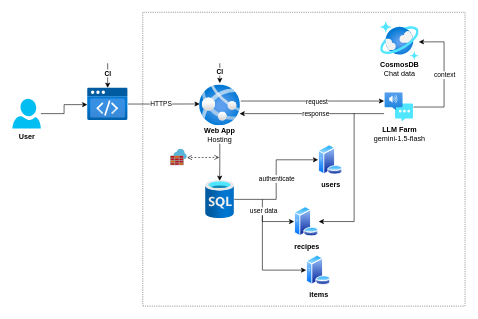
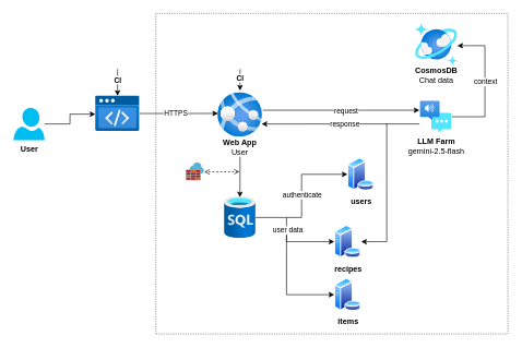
  <mxCell id="0" />
  <mxCell id="1" parent="0" />
  <mxCell id="2" value="" style="rounded=0;whiteSpace=wrap;html=1;fillColor=none;dashed=1;dashPattern=1 2;" parent="1" vertex="1"><mxGeometry x="237.5" y="20" width="537.5" height="490" as="geometry" /></mxCell>
  <mxCell id="3" value="" style="group" parent="1" vertex="1" connectable="0"><mxGeometry x="638" y="154" width="90" height="90" as="geometry" /></mxCell>
  <mxCell id="4" value="" style="image;aspect=fixed;html=1;points=[];align=center;fontSize=12;image=img/lib/azure2/ai_machine_learning/Speech_Services.svg;" parent="3" vertex="1"><mxGeometry x="2.93" width="48" height="48" as="geometry" /></mxCell>
- <mxCell id="5" value="&lt;b&gt;LLM Farm&lt;/b&gt;&lt;div&gt;gemini-1.5-flash&lt;/div&gt;" style="text;html=1;align=center;verticalAlign=middle;whiteSpace=wrap;rounded=0;" parent="3" vertex="1"><mxGeometry x="-17.07" y="49" width="90" height="40" as="geometry" /></mxCell>
+ <mxCell id="5" value="&lt;b&gt;LLM Farm&lt;/b&gt;&lt;div&gt;gemini-2.5-flash&lt;/div&gt;" style="text;html=1;align=center;verticalAlign=middle;whiteSpace=wrap;rounded=0;" parent="3" vertex="1"><mxGeometry x="-17.07" y="49" width="90" height="40" as="geometry" /></mxCell>
  <mxCell id="6" value="&lt;b&gt;User&lt;/b&gt;" style="verticalLabelPosition=bottom;html=1;verticalAlign=top;align=center;strokeColor=none;fillColor=#00BEF2;shape=mxgraph.azure.user;" parent="1" vertex="1"><mxGeometry x="20" y="164" width="47.5" height="50" as="geometry" /></mxCell>
  <mxCell id="7" value="" style="image;aspect=fixed;html=1;points=[];align=center;fontSize=12;image=img/lib/azure2/preview/Static_Apps.svg;" parent="1" vertex="1"><mxGeometry x="145" y="146" width="68" height="54" as="geometry" /></mxCell>
  <mxCell id="8" value="" style="shape=image;html=1;verticalAlign=top;verticalLabelPosition=bottom;labelBackgroundColor=#ffffff;imageAspect=0;aspect=fixed;image=https://cdn4.iconfinder.com/data/icons/ionicons/512/icon-social-github-128.png" parent="1" vertex="1"><mxGeometry x="330" y="33" width="72" height="72" as="geometry" /></mxCell>
  <mxCell id="9" style="edgeStyle=orthogonalEdgeStyle;rounded=0;orthogonalLoop=1;jettySize=auto;html=1;entryX=0;entryY=0.519;entryDx=0;entryDy=0;entryPerimeter=0;" parent="1" source="6" target="7" edge="1"><mxGeometry relative="1" as="geometry" /></mxCell>
  <mxCell id="10" value="" style="group" parent="1" vertex="1" connectable="0"><mxGeometry x="332" y="141" width="78" height="104" as="geometry" /></mxCell>
  <mxCell id="11" value="" style="image;aspect=fixed;html=1;points=[];align=center;fontSize=12;image=img/lib/azure2/app_services/App_Services.svg;" parent="10" vertex="1"><mxGeometry width="68" height="68" as="geometry" /></mxCell>
- <mxCell id="12" value="&lt;b style=&quot;forced-color-adjust: none; color: rgb(0, 0, 0); font-family: Helvetica; font-size: 12px; font-style: normal; font-variant-ligatures: normal; font-variant-caps: normal; letter-spacing: normal; orphans: 2; text-align: center; text-indent: 0px; text-transform: none; widows: 2; word-spacing: 0px; -webkit-text-stroke-width: 0px; white-space: nowrap; text-decoration-thickness: initial; text-decoration-style: initial; text-decoration-color: initial;&quot;&gt;Web App&lt;/b&gt;&lt;div style=&quot;forced-color-adjust: none; color: rgb(0, 0, 0); font-family: Helvetica; font-size: 12px; font-style: normal; font-variant-ligatures: normal; font-variant-caps: normal; font-weight: 400; letter-spacing: normal; orphans: 2; text-align: center; text-indent: 0px; text-transform: none; widows: 2; word-spacing: 0px; -webkit-text-stroke-width: 0px; white-space: nowrap; text-decoration-thickness: initial; text-decoration-style: initial; text-decoration-color: initial;&quot;&gt;Hosting&lt;/div&gt;" style="text;html=1;align=center;verticalAlign=middle;whiteSpace=wrap;rounded=0;" parent="10" vertex="1"><mxGeometry x="4" y="68" width="60" height="30" as="geometry" /></mxCell>
+ <mxCell id="12" value="&lt;b style=&quot;forced-color-adjust: none; color: rgb(0, 0, 0); font-family: Helvetica; font-size: 12px; font-style: normal; font-variant-ligatures: normal; font-variant-caps: normal; letter-spacing: normal; orphans: 2; text-align: center; text-indent: 0px; text-transform: none; widows: 2; word-spacing: 0px; -webkit-text-stroke-width: 0px; white-space: nowrap; text-decoration-thickness: initial; text-decoration-style: initial; text-decoration-color: initial;&quot;&gt;Web App&lt;/b&gt;&lt;div style=&quot;forced-color-adjust: none; color: rgb(0, 0, 0); font-family: Helvetica; font-size: 12px; font-style: normal; font-variant-ligatures: normal; font-variant-caps: normal; font-weight: 400; letter-spacing: normal; orphans: 2; text-align: center; text-indent: 0px; text-transform: none; widows: 2; word-spacing: 0px; -webkit-text-stroke-width: 0px; white-space: nowrap; text-decoration-thickness: initial; text-decoration-style: initial; text-decoration-color: initial;&quot;&gt;User&lt;/div&gt;" style="text;html=1;align=center;verticalAlign=middle;whiteSpace=wrap;rounded=0;" parent="10" vertex="1"><mxGeometry x="4" y="68" width="60" height="30" as="geometry" /></mxCell>
  <mxCell id="13" value="" style="group" parent="1" vertex="1" connectable="0"><mxGeometry x="321" y="368" width="90" height="94" as="geometry" /></mxCell>
  <mxCell id="14" value="" style="image;aspect=fixed;html=1;points=[];align=center;fontSize=12;image=img/lib/azure2/databases/SQL_Database.svg;" parent="13" vertex="1"><mxGeometry x="21" y="-68" width="48" height="64" as="geometry" /></mxCell>
  <mxCell id="15" style="edgeStyle=orthogonalEdgeStyle;rounded=0;orthogonalLoop=1;jettySize=auto;html=1;entryX=0.495;entryY=0.016;entryDx=0;entryDy=0;entryPerimeter=0;" parent="1" source="12" target="14" edge="1"><mxGeometry relative="1" as="geometry" /></mxCell>
  <mxCell id="16" style="edgeStyle=orthogonalEdgeStyle;rounded=0;orthogonalLoop=1;jettySize=auto;html=1;entryX=0.007;entryY=0.469;entryDx=0;entryDy=0;entryPerimeter=0;" parent="1" source="7" target="11" edge="1"><mxGeometry relative="1" as="geometry" /></mxCell>
  <mxCell id="17" value="HTTPS" style="edgeLabel;html=1;align=center;verticalAlign=middle;resizable=0;points=[];" parent="16" vertex="1" connectable="0"><mxGeometry x="0.039" y="-1" relative="1" as="geometry"><mxPoint x="-7" y="-1" as="offset" /></mxGeometry></mxCell>
  <mxCell id="18" value="&lt;b&gt;items&lt;/b&gt;" style="image;aspect=fixed;perimeter=ellipsePerimeter;html=1;align=center;shadow=0;dashed=0;spacingTop=3;image=img/lib/active_directory/database_server.svg;" parent="1" vertex="1"><mxGeometry x="510" y="425" width="41" height="50" as="geometry" /></mxCell>
  <mxCell id="19" value="&lt;b&gt;users&lt;/b&gt;" style="image;aspect=fixed;perimeter=ellipsePerimeter;html=1;align=center;shadow=0;dashed=0;spacingTop=3;image=img/lib/active_directory/database_server.svg;" parent="1" vertex="1"><mxGeometry x="530" y="241" width="41" height="50" as="geometry" /></mxCell>
- <mxCell id="20" value="&lt;b&gt;recipes&lt;/b&gt;" style="image;aspect=fixed;perimeter=ellipsePerimeter;html=1;align=center;shadow=0;dashed=0;spacingTop=3;image=img/lib/active_directory/database_server.svg;" parent="1" vertex="1"><mxGeometry x="490" y="344" width="41" height="50" as="geometry" /></mxCell>
+ <mxCell id="20" value="&lt;b&gt;recipes&lt;/b&gt;" style="image;aspect=fixed;perimeter=ellipsePerimeter;html=1;align=center;shadow=0;dashed=0;spacingTop=3;image=img/lib/active_directory/database_server.svg;" parent="1" vertex="1"><mxGeometry x="510" y="344" width="41" height="50" as="geometry" /></mxCell>
  <mxCell id="21" style="edgeStyle=orthogonalEdgeStyle;rounded=0;orthogonalLoop=1;jettySize=auto;html=1;" parent="1" source="8" edge="1"><mxGeometry relative="1" as="geometry"><mxPoint x="366" y="138" as="targetPoint" /></mxGeometry></mxCell>
  <mxCell id="22" value="&lt;b&gt;CI&lt;/b&gt;" style="edgeLabel;html=1;align=center;verticalAlign=middle;resizable=0;points=[];" parent="21" vertex="1" connectable="0"><mxGeometry x="-0.231" y="1" relative="1" as="geometry"><mxPoint x="-2" as="offset" /></mxGeometry></mxCell>
  <mxCell id="23" style="edgeStyle=orthogonalEdgeStyle;rounded=0;orthogonalLoop=1;jettySize=auto;html=1;" parent="1" edge="1"><mxGeometry relative="1" as="geometry"><mxPoint x="401" y="168" as="sourcePoint" /><mxPoint x="640" y="168" as="targetPoint" /></mxGeometry></mxCell>
  <mxCell id="24" value="request" style="edgeLabel;html=1;align=center;verticalAlign=middle;resizable=0;points=[];" parent="23" vertex="1" connectable="0"><mxGeometry x="-0.19" y="-1" relative="1" as="geometry"><mxPoint x="29" y="-1" as="offset" /></mxGeometry></mxCell>
  <mxCell id="25" value="" style="endArrow=classic;html=1;rounded=0;entryX=1;entryY=0.324;entryDx=0;entryDy=0;entryPerimeter=0;" parent="1" edge="1"><mxGeometry width="50" height="50" relative="1" as="geometry"><mxPoint x="640" y="189" as="sourcePoint" /><mxPoint x="399" y="189.032" as="targetPoint" /></mxGeometry></mxCell>
  <mxCell id="26" value="response" style="edgeLabel;html=1;align=center;verticalAlign=middle;resizable=0;points=[];" parent="25" vertex="1" connectable="0"><mxGeometry x="0.086" relative="1" as="geometry"><mxPoint x="16" as="offset" /></mxGeometry></mxCell>
  <mxCell id="27" value="" style="image;sketch=0;aspect=fixed;html=1;points=[];align=center;fontSize=12;image=img/lib/mscae/Azure_Firewall.svg;" parent="1" vertex="1"><mxGeometry x="283.5" y="248" width="28" height="28" as="geometry" /></mxCell>
  <mxCell id="28" value="" style="endArrow=open;startArrow=open;html=1;rounded=0;dashed=1;endFill=0;startFill=0;entryX=1;entryY=0.512;entryDx=0;entryDy=0;entryPerimeter=0;" parent="1" target="27" edge="1"><mxGeometry width="50" height="50" relative="1" as="geometry"><mxPoint x="365" y="262" as="sourcePoint" /><mxPoint x="230" y="288" as="targetPoint" /></mxGeometry></mxCell>
  <mxCell id="29" value="" style="group" parent="1" vertex="1" connectable="0"><mxGeometry x="633.93" y="36" width="64.0" height="94" as="geometry" /></mxCell>
  <mxCell id="30" value="" style="image;aspect=fixed;html=1;points=[];align=center;fontSize=12;image=img/lib/azure2/databases/Azure_Cosmos_DB.svg;" parent="29" vertex="1"><mxGeometry width="64" height="64" as="geometry" /></mxCell>
  <mxCell id="31" value="&lt;b style=&quot;text-wrap: nowrap;&quot;&gt;CosmosDB&lt;/b&gt;&lt;div style=&quot;text-wrap: nowrap;&quot;&gt;Chat data&lt;/div&gt;" style="text;html=1;align=center;verticalAlign=middle;whiteSpace=wrap;rounded=0;" parent="29" vertex="1"><mxGeometry x="2" y="64" width="60" height="30" as="geometry" /></mxCell>
  <mxCell id="32" style="edgeStyle=orthogonalEdgeStyle;rounded=0;orthogonalLoop=1;jettySize=auto;html=1;entryX=0;entryY=0.5;entryDx=0;entryDy=0;" parent="1" source="14" target="19" edge="1"><mxGeometry relative="1" as="geometry" /></mxCell>
  <mxCell id="33" value="authenticate" style="edgeLabel;html=1;align=center;verticalAlign=middle;resizable=0;points=[];" parent="32" vertex="1" connectable="0"><mxGeometry x="0.024" relative="1" as="geometry"><mxPoint as="offset" /></mxGeometry></mxCell>
  <mxCell id="34" value="" style="endArrow=classic;html=1;rounded=0;entryX=0;entryY=0.5;entryDx=0;entryDy=0;" parent="1" target="20" edge="1"><mxGeometry width="50" height="50" relative="1" as="geometry"><mxPoint x="437" y="332" as="sourcePoint" /><mxPoint x="500" y="368" as="targetPoint" /><Array as="points"><mxPoint x="437" y="350" /><mxPoint x="437" y="369" /></Array></mxGeometry></mxCell>
  <mxCell id="35" value="" style="endArrow=classic;html=1;rounded=0;entryX=0;entryY=0.5;entryDx=0;entryDy=0;" parent="1" target="18" edge="1"><mxGeometry width="50" height="50" relative="1" as="geometry"><mxPoint x="437" y="357" as="sourcePoint" /><mxPoint x="510" y="385" as="targetPoint" /><Array as="points"><mxPoint x="437" y="375" /><mxPoint x="437" y="450" /></Array></mxGeometry></mxCell>
  <mxCell id="36" value="user data" style="edgeLabel;html=1;align=center;verticalAlign=middle;resizable=0;points=[];" parent="35" vertex="1" connectable="0"><mxGeometry x="-0.415" y="1" relative="1" as="geometry"><mxPoint y="-55" as="offset" /></mxGeometry></mxCell>
  <mxCell id="37" value="" style="endArrow=classic;html=1;rounded=0;entryX=1;entryY=0.5;entryDx=0;entryDy=0;" parent="1" target="20" edge="1"><mxGeometry width="50" height="50" relative="1" as="geometry"><mxPoint x="590" y="188" as="sourcePoint" /><mxPoint x="590" y="238" as="targetPoint" /><Array as="points"><mxPoint x="590" y="369" /></Array></mxGeometry></mxCell>
  <mxCell id="38" style="edgeStyle=orthogonalEdgeStyle;rounded=0;orthogonalLoop=1;jettySize=auto;html=1;entryX=0.999;entryY=0.521;entryDx=0;entryDy=0;entryPerimeter=0;" parent="1" source="4" target="30" edge="1"><mxGeometry relative="1" as="geometry"><Array as="points"><mxPoint x="740" y="178" /><mxPoint x="740" y="69" /></Array></mxGeometry></mxCell>
  <mxCell id="39" value="context" style="edgeLabel;html=1;align=center;verticalAlign=middle;resizable=0;points=[];" parent="38" vertex="1" connectable="0"><mxGeometry x="0.036" relative="1" as="geometry"><mxPoint as="offset" /></mxGeometry></mxCell>
  <mxCell id="40" value="" style="shape=image;html=1;verticalAlign=top;verticalLabelPosition=bottom;labelBackgroundColor=#ffffff;imageAspect=0;aspect=fixed;image=https://cdn4.iconfinder.com/data/icons/ionicons/512/icon-social-github-128.png" vertex="1" parent="1"><mxGeometry x="143" y="33" width="72" height="72" as="geometry" /></mxCell>
  <mxCell id="41" style="edgeStyle=orthogonalEdgeStyle;rounded=0;orthogonalLoop=1;jettySize=auto;html=1;entryX=0.5;entryY=0;entryDx=0;entryDy=0;entryPerimeter=0;" edge="1" parent="1" source="40" target="7"><mxGeometry relative="1" as="geometry"><mxPoint x="179" y="138" as="targetPoint" /></mxGeometry></mxCell>
  <mxCell id="42" value="&lt;b&gt;CI&lt;/b&gt;" style="edgeLabel;html=1;align=center;verticalAlign=middle;resizable=0;points=[];" vertex="1" connectable="0" parent="41"><mxGeometry x="-0.231" y="1" relative="1" as="geometry"><mxPoint x="-2" as="offset" /></mxGeometry></mxCell>
